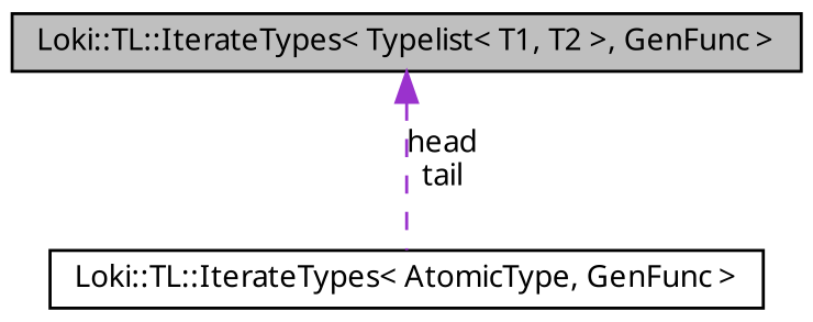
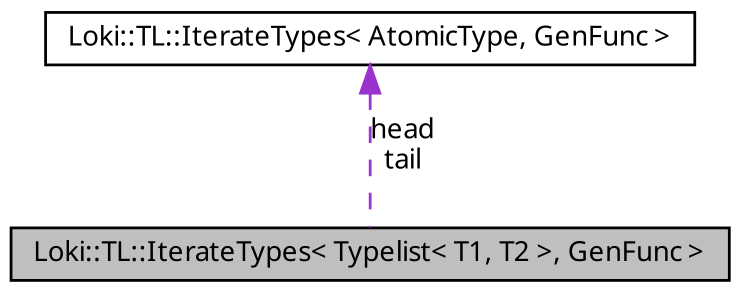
  digraph {
    node [color=black fontname="FreeSans.ttf" fontsize=10 shape=record]
    n1 [fillcolor=grey75 fontcolor=black height=0.2 label="Loki::TL::IterateTypes\< Typelist\< T1, T2 \>, GenFunc \>" style=filled width=0.4]
    n2 [height=0.2 label="Loki::TL::IterateTypes\< AtomicType, GenFunc \>" width=0.4]
-   n1 -> n2 [color=darkorchid3 dir=back fontname="FreeSans.ttf" fontsize=10 label="head\ntail" labelfontname="FreeSans.ttf" labelfontsize=10 style=dashed]
+   n2 -> n1 [color=darkorchid3 dir=back fontname="FreeSans.ttf" fontsize=10 label="head\ntail" labelfontname="FreeSans.ttf" labelfontsize=10 style=dashed]
  }
